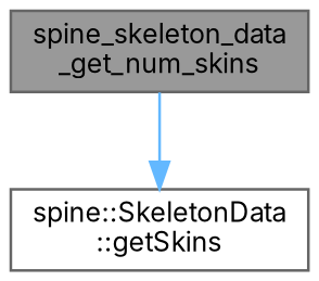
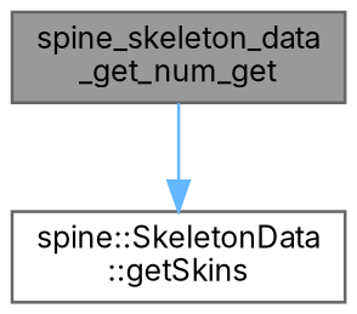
  digraph {
    rankdir=TB
    fontname=Inter
    node [fontname=Inter fontsize=10 shape=box style=filled]
-   n1 [color=gray40 fillcolor=grey60 fontcolor=black height=0.2 label="spine_skeleton_data\l_get_num_skins" width=0.4]
+   n1 [color=gray40 fillcolor=grey60 fontcolor=black height=0.2 label="spine_skeleton_data\l_get_num_get" width=0.4]
    n2 [color=grey40 fillcolor=white height=0.2 label="spine::SkeletonData\l::getSkins" width=0.4]
    n1 -> n2 [color=steelblue1 fontname=Inter fontsize=10 labelfontname=Helvetica labelfontsize=10 style=solid]
  }
